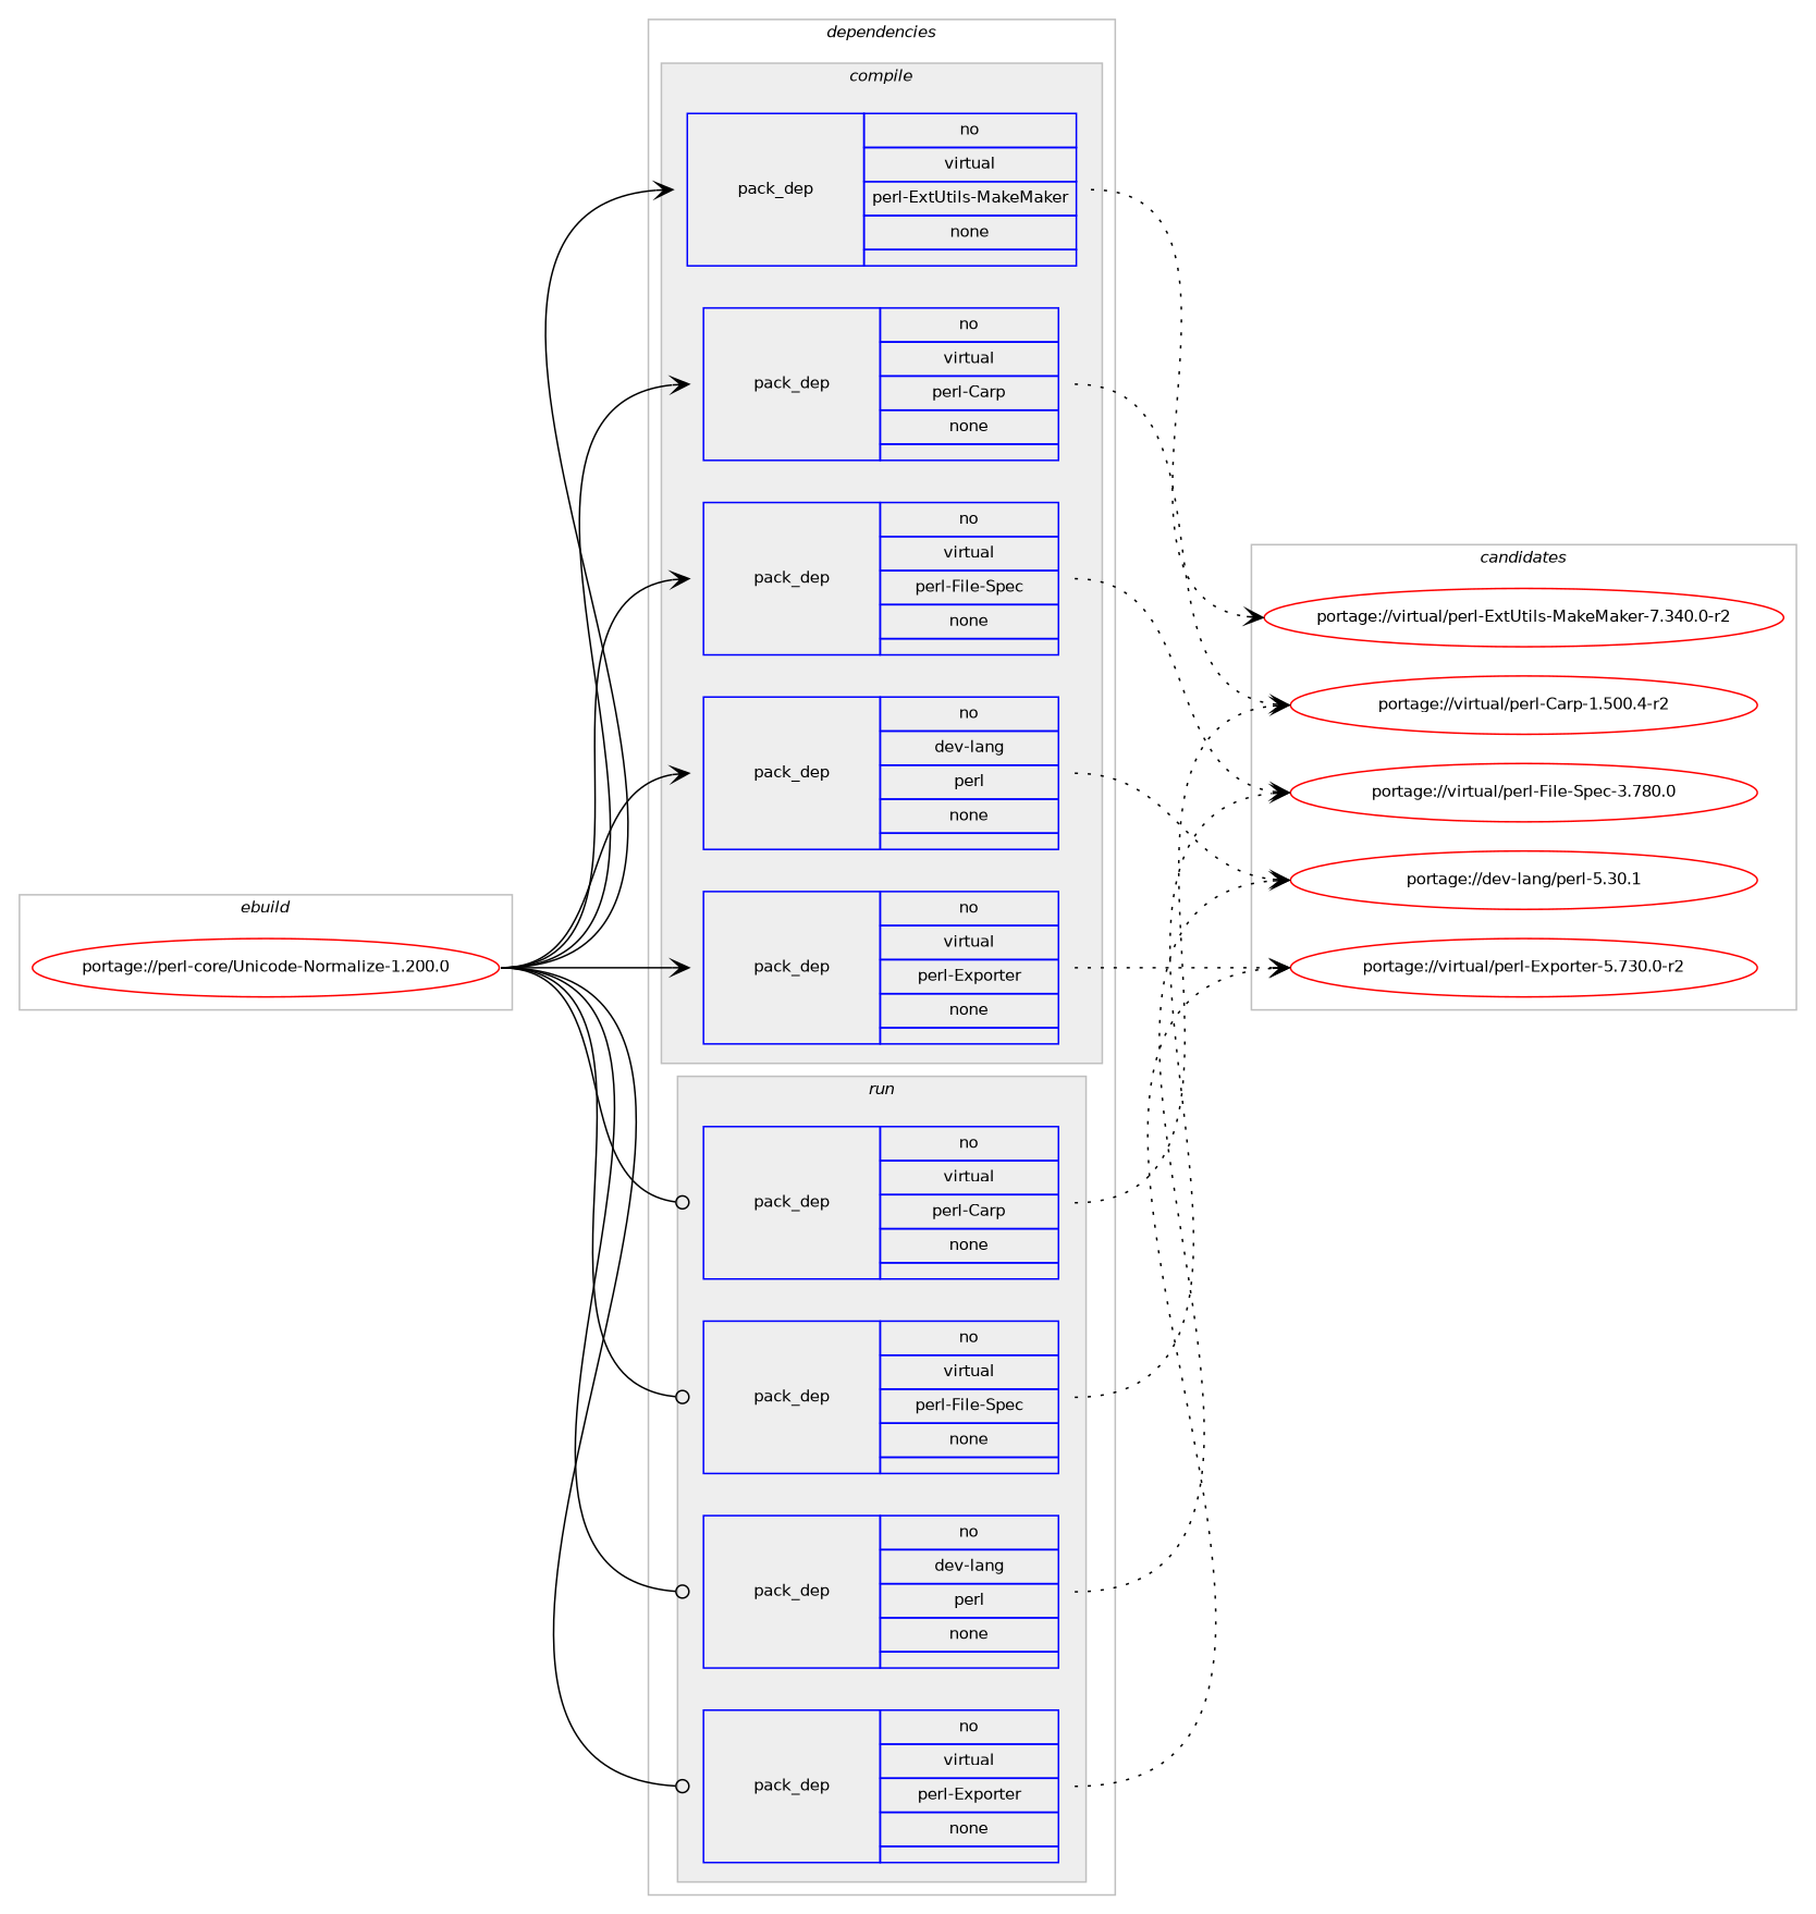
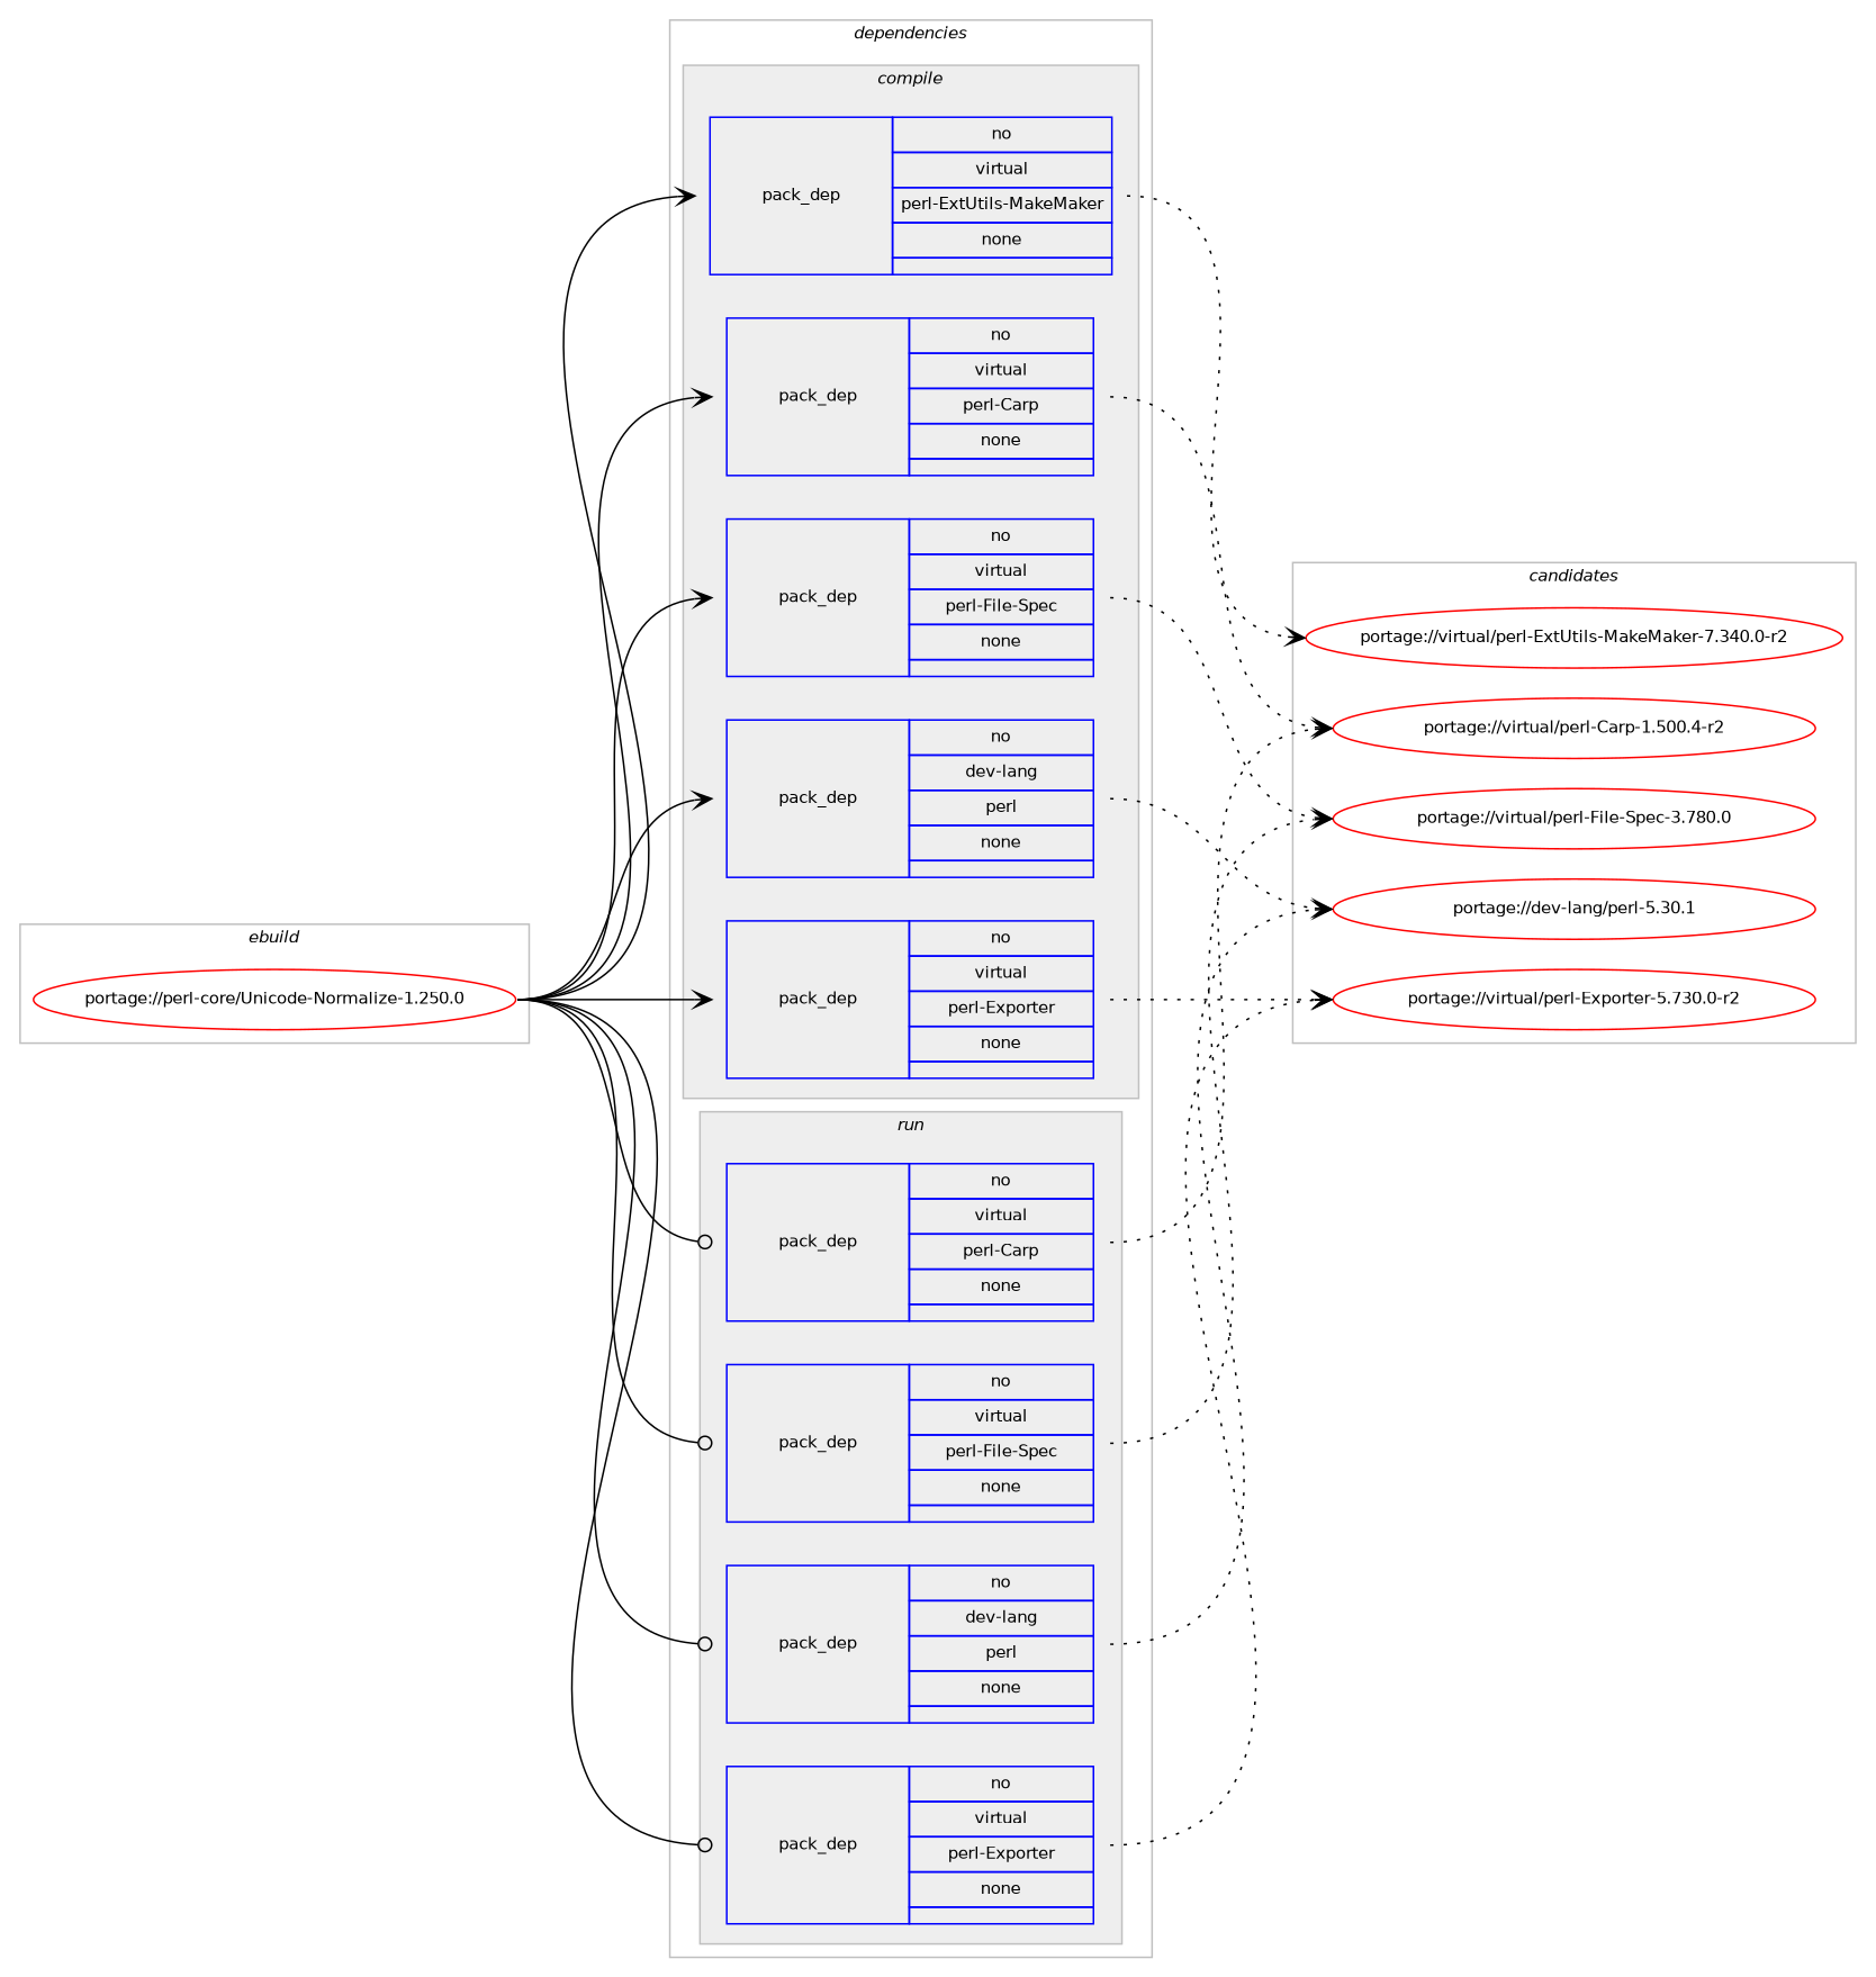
  digraph {
    compound=true
    concentrate=true
    fontname=Helvetica
    fontsize=10
    newrank=true
    rankdir=LR
    ranksep=1.5
    node [color=blue fontname=Helvetica fontsize=10 shape=none]
    edge [arrowhead=vee headport=w style=solid tailport=e weight=20]
-   n1 [color=red label="portage://perl-core/Unicode-Normalize-1.200.0" width=4 shape=""]
+   n1 [color=red label="portage://perl-core/Unicode-Normalize-1.250.0" width=4 shape=""]
    n2 [label=<<TABLE BORDER="0" CELLBORDER="1" CELLSPACING="0" CELLPADDING="4" WIDTH="220"><TR><TD ROWSPAN="6" CELLPADDING="30">pack_dep</TD></TR><TR><TD WIDTH="110">no</TD></TR><TR><TD>dev-lang</TD></TR><TR><TD>perl</TD></TR><TR><TD>none</TD></TR><TR><TD></TD></TR></TABLE>>]
    n3 [label=<<TABLE BORDER="0" CELLBORDER="1" CELLSPACING="0" CELLPADDING="4" WIDTH="220"><TR><TD ROWSPAN="6" CELLPADDING="30">pack_dep</TD></TR><TR><TD WIDTH="110">no</TD></TR><TR><TD>virtual</TD></TR><TR><TD>perl-Carp</TD></TR><TR><TD>none</TD></TR><TR><TD></TD></TR></TABLE>>]
    n4 [label=<<TABLE BORDER="0" CELLBORDER="1" CELLSPACING="0" CELLPADDING="4" WIDTH="220"><TR><TD ROWSPAN="6" CELLPADDING="30">pack_dep</TD></TR><TR><TD WIDTH="110">no</TD></TR><TR><TD>virtual</TD></TR><TR><TD>perl-Exporter</TD></TR><TR><TD>none</TD></TR><TR><TD></TD></TR></TABLE>>]
    n5 [label=<<TABLE BORDER="0" CELLBORDER="1" CELLSPACING="0" CELLPADDING="4" WIDTH="220"><TR><TD ROWSPAN="6" CELLPADDING="30">pack_dep</TD></TR><TR><TD WIDTH="110">no</TD></TR><TR><TD>virtual</TD></TR><TR><TD>perl-ExtUtils-MakeMaker</TD></TR><TR><TD>none</TD></TR><TR><TD></TD></TR></TABLE>>]
    n6 [label=<<TABLE BORDER="0" CELLBORDER="1" CELLSPACING="0" CELLPADDING="4" WIDTH="220"><TR><TD ROWSPAN="6" CELLPADDING="30">pack_dep</TD></TR><TR><TD WIDTH="110">no</TD></TR><TR><TD>virtual</TD></TR><TR><TD>perl-File-Spec</TD></TR><TR><TD>none</TD></TR><TR><TD></TD></TR></TABLE>>]
    n7 [label=<<TABLE BORDER="0" CELLBORDER="1" CELLSPACING="0" CELLPADDING="4" WIDTH="220"><TR><TD ROWSPAN="6" CELLPADDING="30">pack_dep</TD></TR><TR><TD WIDTH="110">no</TD></TR><TR><TD>dev-lang</TD></TR><TR><TD>perl</TD></TR><TR><TD>none</TD></TR><TR><TD></TD></TR></TABLE>>]
    n8 [label=<<TABLE BORDER="0" CELLBORDER="1" CELLSPACING="0" CELLPADDING="4" WIDTH="220"><TR><TD ROWSPAN="6" CELLPADDING="30">pack_dep</TD></TR><TR><TD WIDTH="110">no</TD></TR><TR><TD>virtual</TD></TR><TR><TD>perl-Carp</TD></TR><TR><TD>none</TD></TR><TR><TD></TD></TR></TABLE>>]
    n9 [label=<<TABLE BORDER="0" CELLBORDER="1" CELLSPACING="0" CELLPADDING="4" WIDTH="220"><TR><TD ROWSPAN="6" CELLPADDING="30">pack_dep</TD></TR><TR><TD WIDTH="110">no</TD></TR><TR><TD>virtual</TD></TR><TR><TD>perl-Exporter</TD></TR><TR><TD>none</TD></TR><TR><TD></TD></TR></TABLE>>]
    n10 [label=<<TABLE BORDER="0" CELLBORDER="1" CELLSPACING="0" CELLPADDING="4" WIDTH="220"><TR><TD ROWSPAN="6" CELLPADDING="30">pack_dep</TD></TR><TR><TD WIDTH="110">no</TD></TR><TR><TD>virtual</TD></TR><TR><TD>perl-File-Spec</TD></TR><TR><TD>none</TD></TR><TR><TD></TD></TR></TABLE>>]
    n11 [color=red label="portage://dev-lang/perl-5.30.1" width=4 shape=""]
    n12 [color=red label="portage://virtual/perl-Carp-1.500.4-r2" width=4 shape=""]
    n13 [color=red label="portage://virtual/perl-Exporter-5.730.0-r2" width=4 shape=""]
    n14 [color=red label="portage://virtual/perl-ExtUtils-MakeMaker-7.340.0-r2" width=4 shape=""]
    n15 [color=red label="portage://virtual/perl-File-Spec-3.780.0" width=4 shape=""]
    subgraph cluster_1 {
      color=gray
      label=<<i>ebuild</i>>
      rank=same
      n1
    }
    subgraph cluster_2 {
      color=gray
      label=<<i>dependencies</i>>
      subgraph cluster_3 {
        color=gray
        fillcolor="#eeeeee"
        label=<<i>compile</i>>
        style=filled
        subgraph sub_4 {
          color=gray
          fillcolor="#eeeeee"
          label=<<i>compile</i>>
          style=filled
          n2
        }
        subgraph sub_5 {
          color=gray
          fillcolor="#eeeeee"
          label=<<i>compile</i>>
          style=filled
          n3
        }
        subgraph sub_6 {
          color=gray
          fillcolor="#eeeeee"
          label=<<i>compile</i>>
          style=filled
          n4
        }
        subgraph sub_7 {
          color=gray
          fillcolor="#eeeeee"
          label=<<i>compile</i>>
          style=filled
          n5
        }
        subgraph sub_8 {
          color=gray
          fillcolor="#eeeeee"
          label=<<i>compile</i>>
          style=filled
          n6
        }
      }
      subgraph cluster_9 {
        color=gray
        fillcolor="#eeeeee"
        label=<<i>compile and run</i>>
        style=filled
      }
      subgraph cluster_10 {
        color=gray
        fillcolor="#eeeeee"
        label=<<i>run</i>>
        style=filled
        subgraph sub_11 {
          color=gray
          fillcolor="#eeeeee"
          label=<<i>run</i>>
          style=filled
          n7
        }
        subgraph sub_12 {
          color=gray
          fillcolor="#eeeeee"
          label=<<i>run</i>>
          style=filled
          n8
        }
        subgraph sub_13 {
          color=gray
          fillcolor="#eeeeee"
          label=<<i>run</i>>
          style=filled
          n9
        }
        subgraph sub_14 {
          color=gray
          fillcolor="#eeeeee"
          label=<<i>run</i>>
          style=filled
          n10
        }
      }
    }
    subgraph cluster_15 {
      color=gray
      label=<<i>candidates</i>>
      rank=same
      subgraph sub_16 {
        color=black
        label=<<i>candidates</i>>
        nodesep=1
        rank=same
        n11
      }
      subgraph sub_17 {
        color=black
        label=<<i>candidates</i>>
        nodesep=1
        rank=same
        n12
      }
      subgraph sub_18 {
        color=black
        label=<<i>candidates</i>>
        nodesep=1
        rank=same
        n13
      }
      subgraph sub_19 {
        color=black
        label=<<i>candidates</i>>
        nodesep=1
        rank=same
        n14
      }
      subgraph sub_20 {
        color=black
        label=<<i>candidates</i>>
        nodesep=1
        rank=same
        n15
      }
      subgraph sub_21 {
        color=black
        label=<<i>candidates</i>>
        nodesep=1
        rank=same
        n11
      }
      subgraph sub_22 {
        color=black
        label=<<i>candidates</i>>
        nodesep=1
        rank=same
        n12
      }
      subgraph sub_23 {
        color=black
        label=<<i>candidates</i>>
        nodesep=1
        rank=same
        n13
      }
      subgraph sub_24 {
        color=black
        label=<<i>candidates</i>>
        nodesep=1
        rank=same
        n15
      }
    }
    n1 -> n2
    n1 -> n3
    n1 -> n4
    n1 -> n5
    n1 -> n6
    n1 -> n7 [arrowhead=odot]
    n1 -> n8 [arrowhead=odot]
    n1 -> n9 [arrowhead=odot]
    n1 -> n10 [arrowhead=odot]
    n2 -> n11 [style=dotted weight=100]
    n3 -> n12 [style=dotted weight=100]
    n4 -> n13 [style=dotted weight=100]
    n5 -> n14 [style=dotted weight=100]
    n6 -> n15 [style=dotted weight=100]
    n7 -> n11 [style=dotted weight=100]
    n8 -> n12 [style=dotted weight=100]
    n9 -> n13 [style=dotted weight=100]
    n10 -> n15 [style=dotted weight=100]
  }
